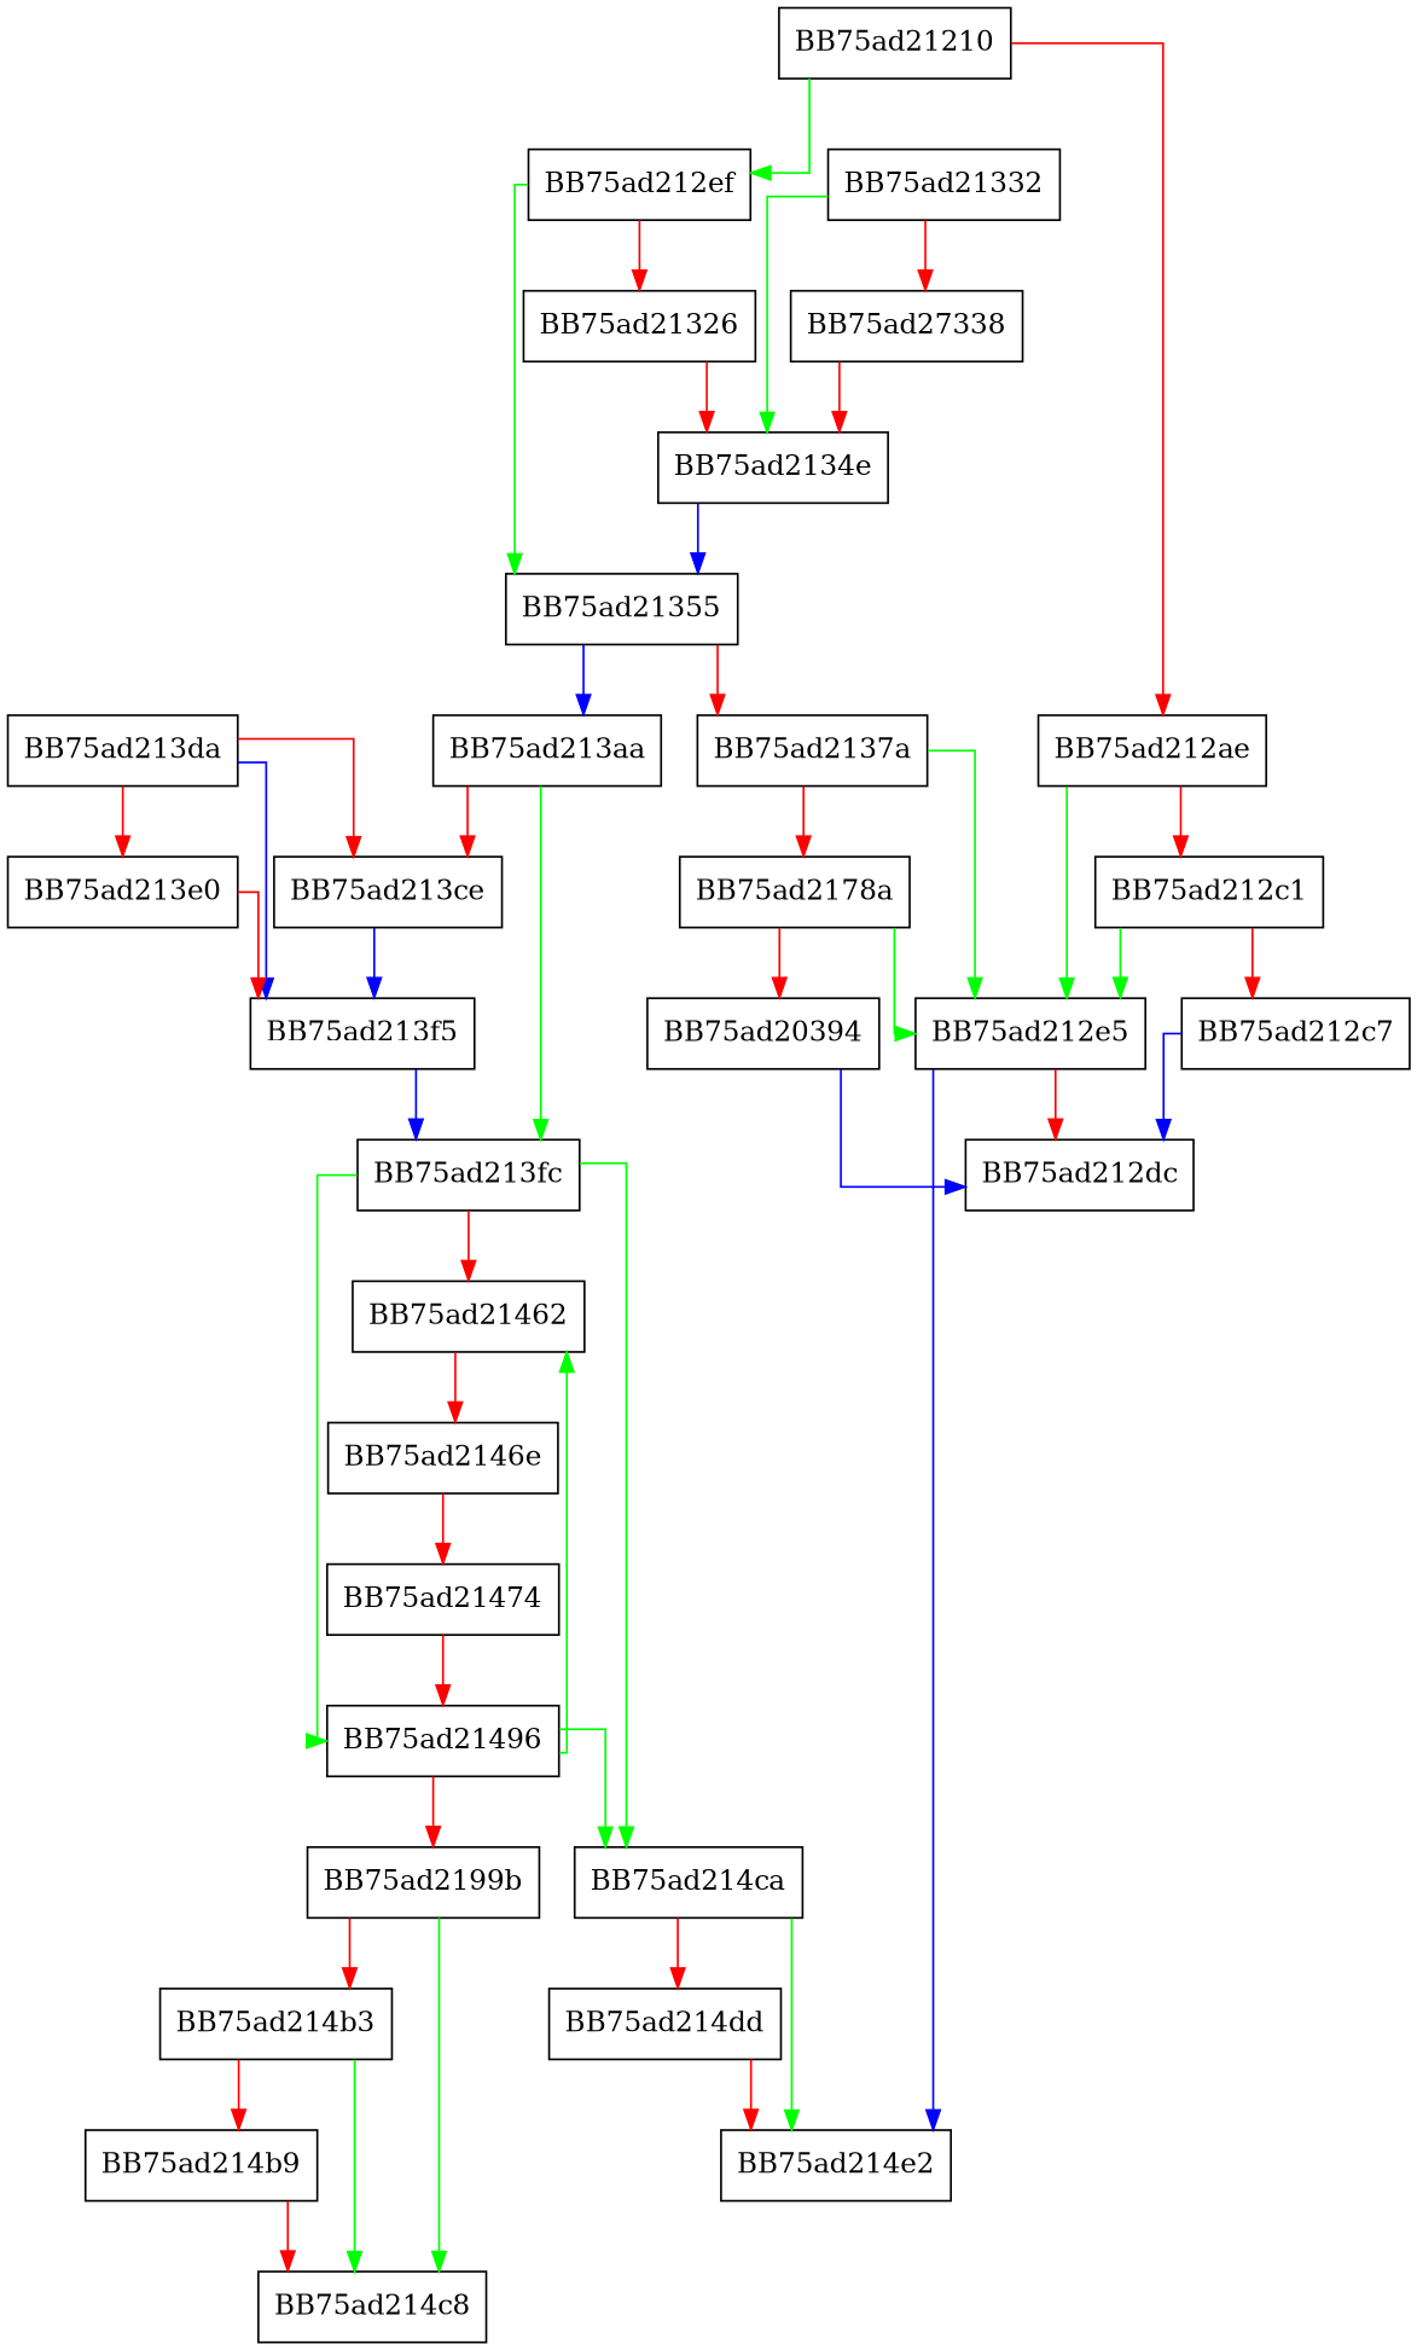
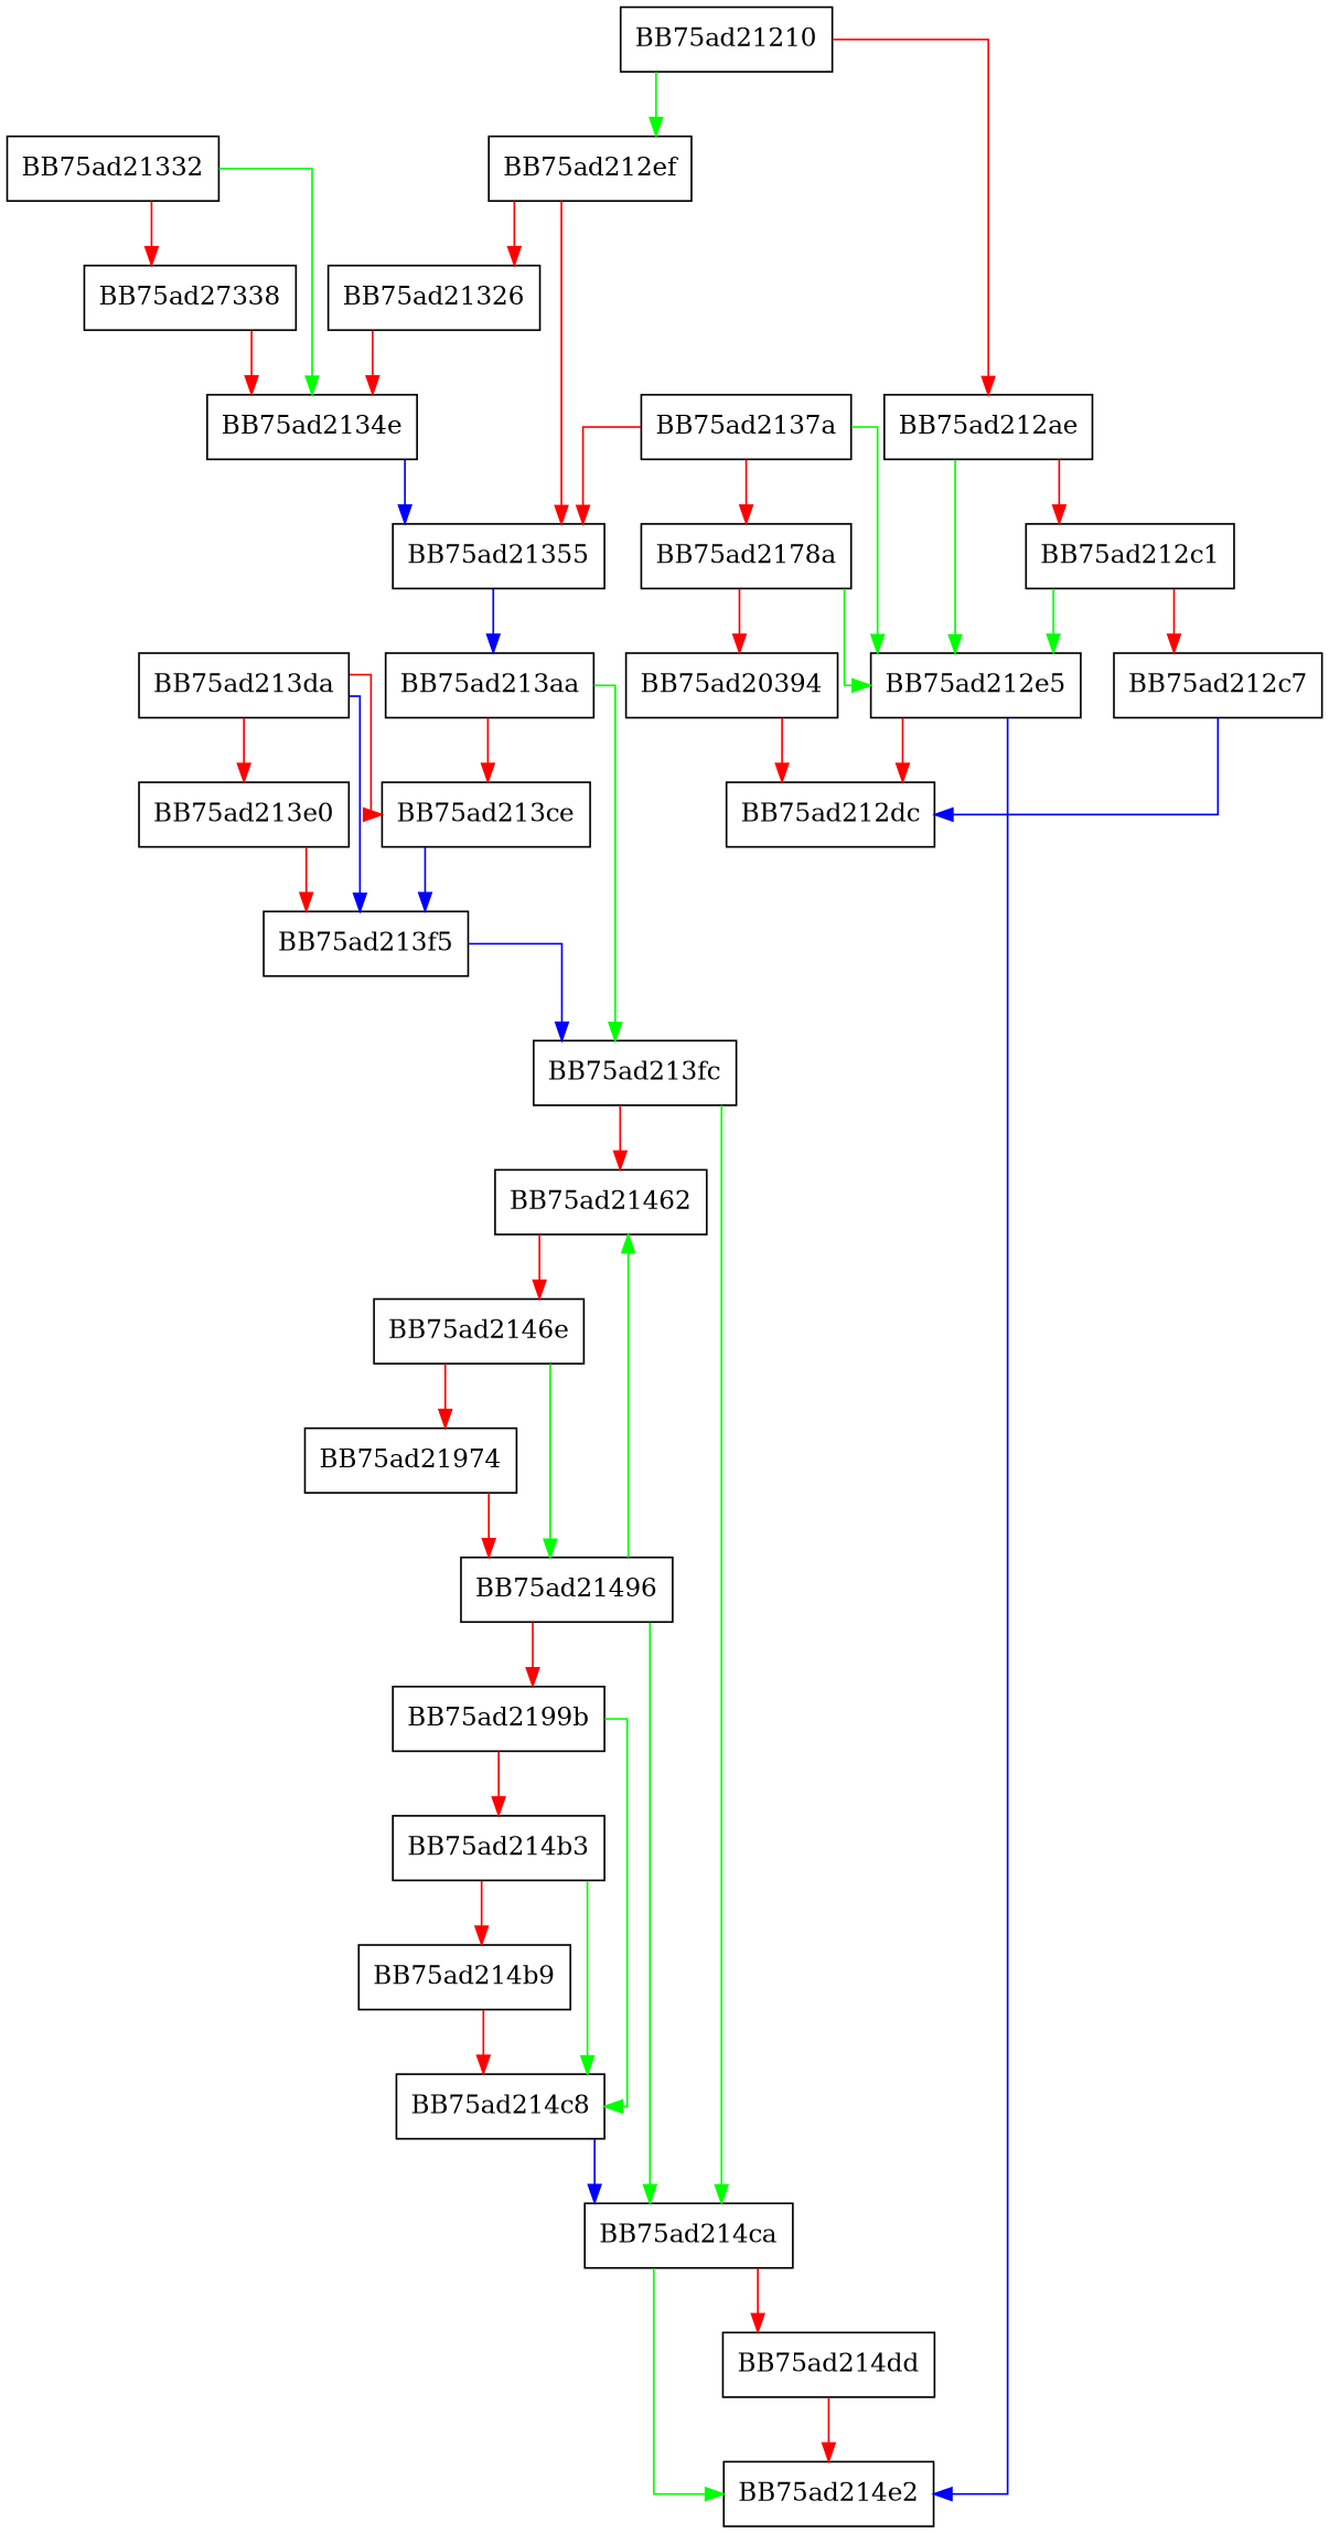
  digraph {
    splines=ortho
    node [shape=box]
    edge [color=red]
    BB75ad21210
    BB75ad212ef
    BB75ad212ae
    BB75ad21355
    BB75ad21326
    BB75ad212e5
    BB75ad212c1
    BB75ad213aa
    BB75ad2137a
    BB75ad2134e
    BB75ad214e2
    BB75ad212dc
    BB75ad212c7
    BB75ad213fc
    BB75ad213ce
    n16 [label=BB75ad2178a]
    BB75ad21332
    n18 [label=BB75ad27338]
    BB75ad214ca
    BB75ad21462
    BB75ad213f5
    n22 [label=BB75ad20394]
    BB75ad214dd
    BB75ad2146e
    BB75ad213da
    BB75ad213e0
    BB75ad21496
    n28 [label=BB75ad2199b]
-   BB75ad21474
+   BB75ad21474 [label=BB75ad21974]
    BB75ad214c8
    BB75ad214b3
    BB75ad214b9
    BB75ad21210 -> BB75ad212ef [color=green]
    BB75ad21210 -> BB75ad212ae
-   BB75ad212ef -> BB75ad21355 [color=green]
+   BB75ad212ef -> BB75ad21355
    BB75ad212ef -> BB75ad21326
    BB75ad212ae -> BB75ad212e5 [color=green]
    BB75ad212ae -> BB75ad212c1
    BB75ad21355 -> BB75ad213aa [color=blue]
-   BB75ad21355 -> BB75ad2137a
+   BB75ad2137a -> BB75ad21355
    BB75ad21326 -> BB75ad2134e
    BB75ad212e5 -> BB75ad214e2 [color=blue]
    BB75ad212e5 -> BB75ad212dc
    BB75ad212c1 -> BB75ad212e5 [color=green]
    BB75ad212c1 -> BB75ad212c7
    BB75ad213aa -> BB75ad213fc [color=green]
    BB75ad213aa -> BB75ad213ce
    BB75ad2137a -> BB75ad212e5 [color=green]
    BB75ad2137a -> n16
    BB75ad2134e -> BB75ad21355 [color=blue]
    BB75ad212c7 -> BB75ad212dc [color=blue]
    BB75ad213fc -> BB75ad214ca [color=green]
    BB75ad213fc -> BB75ad21462
    BB75ad213ce -> BB75ad213f5 [color=blue]
    n16 -> BB75ad212e5 [color=green]
    n16 -> n22
    BB75ad21332 -> BB75ad2134e [color=green]
    BB75ad21332 -> n18
    n18 -> BB75ad2134e
    BB75ad214ca -> BB75ad214e2 [color=green]
    BB75ad214ca -> BB75ad214dd
    BB75ad21462 -> BB75ad2146e
    BB75ad213f5 -> BB75ad213fc [color=blue]
-   n22 -> BB75ad212dc [color=blue]
+   n22 -> BB75ad212dc
    BB75ad214dd -> BB75ad214e2
-   BB75ad213fc -> BB75ad21496 [color=green]
+   BB75ad2146e -> BB75ad21496 [color=green]
    BB75ad2146e -> BB75ad21474
    BB75ad213da -> BB75ad213ce
    BB75ad213da -> BB75ad213f5 [color=blue]
    BB75ad213da -> BB75ad213e0
    BB75ad213e0 -> BB75ad213f5
    BB75ad21496 -> BB75ad214ca [color=green]
    BB75ad21496 -> BB75ad21462 [color=green]
    BB75ad21496 -> n28
    n28 -> BB75ad214c8 [color=green]
    n28 -> BB75ad214b3
    BB75ad21474 -> BB75ad21496
+   BB75ad214c8 -> BB75ad214ca [color=blue]
    BB75ad214b3 -> BB75ad214c8 [color=green]
    BB75ad214b3 -> BB75ad214b9
    BB75ad214b9 -> BB75ad214c8
  }
